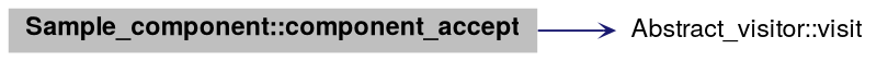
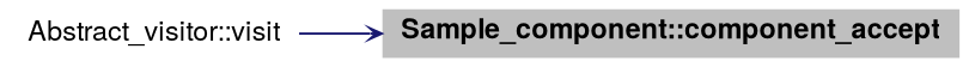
  digraph {
    rankdir=LR
    node [color=black fontname="Helvetica,Arial,sans-serif" fontsize=12 shape=plaintext]
    n1 [fillcolor=grey75 fontcolor=black height=0.2 label=<<b>Sample_component::component_accept</b>> style=filled width=0.4]
    n2 [height=0.2 label="Abstract_visitor::visit" width=0.4]
-   n1 -> n2 [arrowhead=open arrowsize=0.5 arrowtail=open color=midnightblue fontname="Helvetica,Arial,sans-serif" fontsize=15 labelfontsize=15 style=solid]
+   n2 -> n1 [arrowhead=open arrowsize=0.5 arrowtail=open color=midnightblue fontname="Helvetica,Arial,sans-serif" fontsize=15 labelfontsize=15 style=solid]
  }
